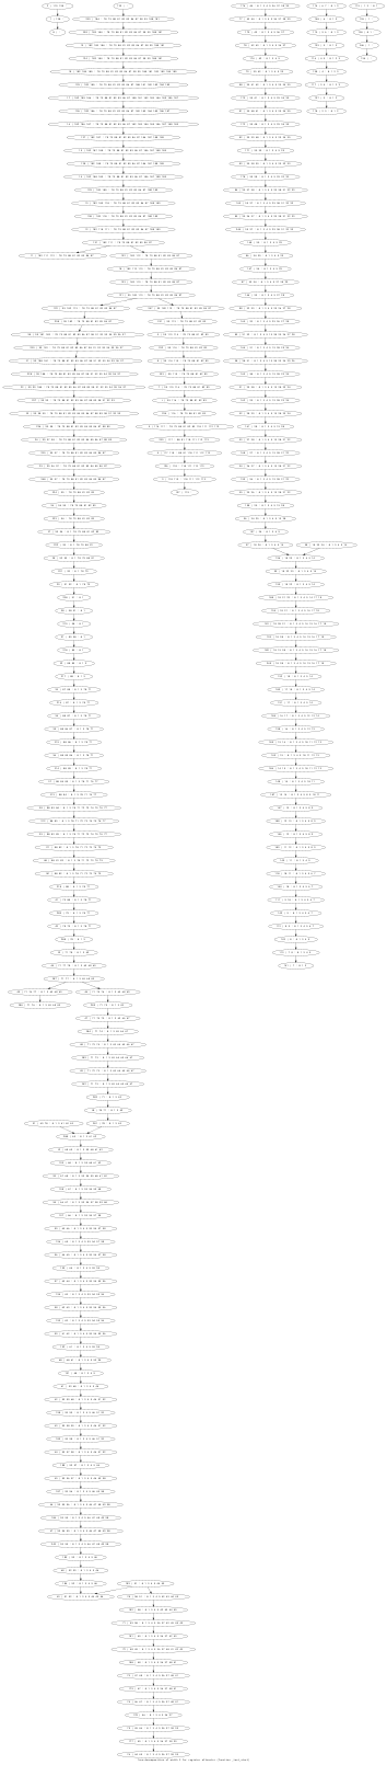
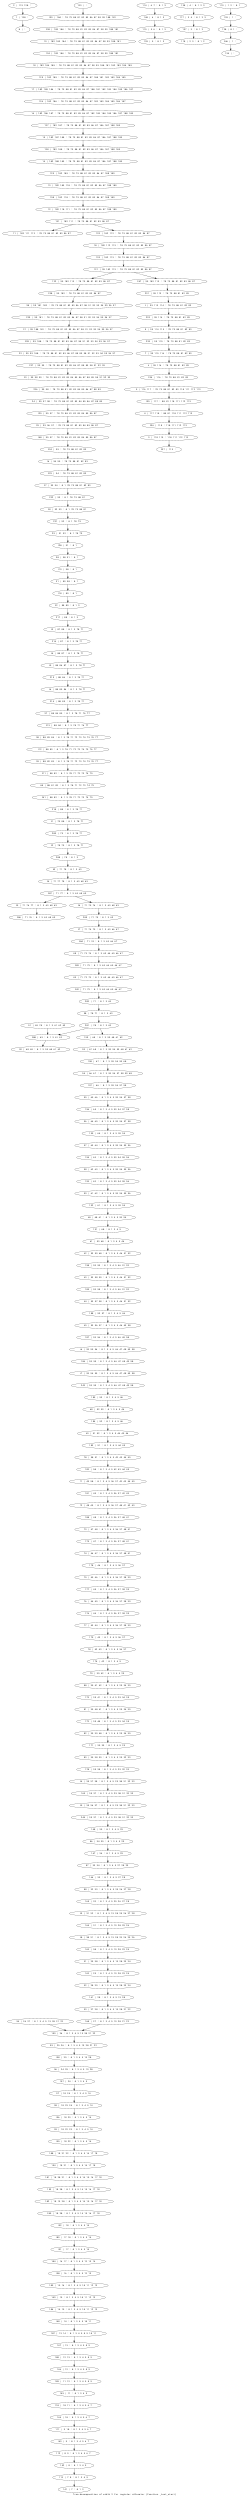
  digraph {
    fontname="Roboto Mono"
    label="Tree-decomposition of width 2 for register allocator (function _test_start)"
    node [fontname="Roboto Mono"]
    edge [fontname="Roboto Mono"]
    n1 [label="0 | : "]
    n2 [label="1 | 120 : "]
    n3 [label="2 | 119 120 : "]
    n4 [label="3 | 118 119 : 110 111 112 113 "]
    n5 [label="237 | 119 : "]
    n6 [label="4 | 117 118 : 80 81 110 111 112 113 "]
    n7 [label="236 | 118 : 110 111 112 113 "]
    n8 [label="5 | 116 117 : 78 79 80 81 82 83 110 111 112 113 "]
    n9 [label="235 | 117 : 80 81 110 111 112 113 "]
    n10 [label="6 | 95 116 : 78 79 80 81 82 83 "]
    n11 [label="234 | 116 : 78 79 80 81 82 83 "]
    n12 [label="7 | 95 115 116 : 78 79 80 81 82 83 "]
    n13 [label="8 | 95 114 115 : 78 79 80 81 82 83 "]
    n14 [label="233 | 95 115 : 78 79 80 81 82 83 "]
    n15 [label="9 | 95 113 114 : 78 79 80 81 82 83 "]
    n16 [label="232 | 95 114 : 78 79 80 81 82 83 "]
    n17 [label="10 | 102 112 113 : 78 79 80 81 82 83 86 87 "]
    n18 [label="133 | 102 113 : 78 79 80 81 82 83 86 87 "]
    n19 [label="121 | 95 102 113 : 78 79 80 81 82 83 86 87 "]
    n20 [label="11 | 102 111 112 : 78 79 80 81 82 83 86 87 "]
    n21 [label="132 | 102 112 : 78 79 80 81 82 83 86 87 "]
    n22 [label="12 | 102 110 111 : 78 79 80 81 82 83 86 87 108 109 "]
    n23 [label="131 | 102 111 : 78 79 80 81 82 83 86 87 "]
    n24 [label="13 | 102 109 110 : 78 79 80 81 82 83 86 87 108 109 "]
    n25 [label="130 | 102 110 : 78 79 80 81 82 83 86 87 108 109 "]
    n26 [label="14 | 102 108 109 : 78 79 80 81 82 83 86 87 106 107 108 109 "]
    n27 [label="129 | 102 109 : 78 79 80 81 82 83 86 87 108 109 "]
    n28 [label="15 | 102 107 108 : 78 79 80 81 82 83 86 87 106 107 108 109 "]
    n29 [label="128 | 102 108 : 78 79 80 81 82 83 86 87 106 107 108 109 "]
    n30 [label="16 | 102 106 107 : 78 79 80 81 82 83 86 87 102 103 104 105 106 107 108 109 "]
    n31 [label="127 | 102 107 : 78 79 80 81 82 83 86 87 106 107 108 109 "]
    n32 [label="17 | 102 105 106 : 78 79 80 81 82 83 86 87 100 101 102 103 104 105 106 107 "]
    n33 [label="126 | 102 106 : 78 79 80 81 82 83 86 87 102 103 104 105 106 107 "]
    n34 [label="18 | 102 104 105 : 78 79 80 81 82 83 86 87 98 99 100 101 102 103 104 105 "]
    n35 [label="125 | 102 105 : 78 79 80 81 82 83 86 87 100 101 102 103 104 105 "]
    n36 [label="19 | 102 103 104 : 78 79 80 81 82 83 86 87 98 99 100 101 "]
    n37 [label="124 | 102 104 : 78 79 80 81 82 83 86 87 98 99 100 101 "]
    n38 [label="20 | 95 101 102 : 78 79 80 81 82 83 86 87 90 91 92 93 94 95 96 97 "]
    n39 [label="229 | 95 101 : 78 79 80 81 82 83 86 87 90 91 92 93 94 95 96 97 "]
    n40 [label="21 | 95 100 101 : 78 79 80 81 82 83 86 87 90 91 92 93 94 95 96 97 "]
    n41 [label="228 | 95 100 : 78 79 80 81 82 83 86 87 90 91 92 93 94 95 96 97 "]
    n42 [label="22 | 95 99 100 : 78 79 80 81 82 83 86 87 88 89 90 91 92 93 94 95 96 97 "]
    n43 [label="227 | 95 99 : 78 79 80 81 82 83 86 87 88 89 90 91 92 93 "]
    n44 [label="23 | 95 98 99 : 78 79 80 81 82 83 84 85 86 87 88 89 90 91 92 93 "]
    n45 [label="226 | 95 98 : 78 79 80 81 82 83 84 85 86 87 88 89 "]
    n46 [label="24 | 95 97 98 : 78 79 80 81 82 83 84 85 86 87 88 89 "]
    n47 [label="225 | 95 97 : 78 79 80 81 82 83 84 85 86 87 "]
    n48 [label="25 | 95 96 97 : 78 79 80 81 82 83 84 85 86 87 "]
    n49 [label="240 | 95 97 : 78 79 80 81 82 83 84 85 86 87 "]
    n50 [label="224 | 95 : 78 79 80 81 82 83 "]
    n51 [label="26 | 94 95 : 78 79 80 81 82 83 "]
    n52 [label="223 | 94 : 78 79 80 81 82 83 "]
    n53 [label="27 | 93 94 : 0 1 78 79 80 81 82 83 "]
    n54 [label="222 | 93 : 0 1 78 79 80 81 "]
    n55 [label="28 | 92 93 : 0 1 78 79 80 81 "]
    n56 [label="221 | 92 : 0 1 78 79 "]
    n57 [label="29 | 91 92 : 0 1 78 79 "]
    n58 [label="220 | 91 : 0 1 "]
    n59 [label="30 | 90 91 : 0 1 "]
    n60 [label="219 | 90 : 0 1 "]
    n61 [label="31 | 89 90 : 0 1 "]
    n62 [label="218 | 89 : 0 1 "]
    n63 [label="32 | 88 89 : 0 1 3 "]
    n64 [label="217 | 88 : 0 1 3 "]
    n65 [label="33 | 87 88 : 0 1 3 70 71 "]
    n66 [label="216 | 87 : 0 1 3 70 71 "]
    n67 [label="34 | 80 87 : 0 1 3 70 71 "]
    n68 [label="35 | 80 86 87 : 0 1 3 70 71 "]
    n69 [label="215 | 80 86 : 0 1 3 70 71 "]
    n70 [label="36 | 80 85 86 : 0 1 3 70 71 "]
    n71 [label="214 | 80 85 : 0 1 3 70 71 "]
    n72 [label="37 | 80 84 85 : 0 1 3 70 71 76 77 "]
    n73 [label="213 | 80 84 : 0 1 3 70 71 76 77 "]
    n74 [label="38 | 80 83 84 : 0 1 3 70 71 72 73 74 75 76 77 "]
    n75 [label="212 | 80 83 : 0 1 3 70 71 72 73 74 75 76 77 "]
    n76 [label="39 | 80 82 83 : 0 1 3 70 71 72 73 74 75 76 77 "]
    n77 [label="211 | 80 82 : 0 1 3 70 71 72 73 74 75 "]
    n78 [label="40 | 80 81 82 : 0 1 3 70 71 72 73 74 75 "]
    n79 [label="241 | 80 82 : 0 1 3 70 71 72 73 74 75 "]
    n80 [label="210 | 80 : 0 1 3 70 71 "]
    n81 [label="41 | 79 80 : 0 1 3 70 71 "]
    n82 [label="209 | 79 : 0 1 3 70 71 "]
    n83 [label="42 | 78 79 : 0 1 3 70 71 "]
    n84 [label="208 | 78 : 0 1 3 "]
    n85 [label="43 | 71 78 : 0 1 3 63 "]
    n86 [label="44 | 71 77 78 : 0 1 3 63 68 69 "]
    n87 [label="207 | 71 77 : 0 1 3 63 68 69 "]
    n88 [label="45 | 71 76 77 : 0 1 3 63 68 69 "]
    n89 [label="46 | 71 75 76 : 0 1 3 63 68 69 "]
    n90 [label="206 | 71 76 : 0 1 3 63 68 69 "]
    n91 [label="205 | 71 75 : 0 1 3 63 "]
    n92 [label="47 | 71 74 75 : 0 1 3 63 66 67 "]
    n93 [label="204 | 71 74 : 0 1 3 63 66 67 "]
    n94 [label="48 | 71 73 74 : 0 1 3 63 64 65 66 67 "]
    n95 [label="203 | 71 73 : 0 1 3 63 64 65 66 67 "]
    n96 [label="49 | 71 72 73 : 0 1 3 63 64 65 66 67 "]
    n97 [label="242 | 71 73 : 0 1 3 63 64 65 66 67 "]
    n98 [label="202 | 71 : 0 1 3 63 "]
    n99 [label="50 | 70 71 : 0 1 3 63 "]
    n100 [label="201 | 70 : 0 1 3 63 "]
    n101 [label="200 | 69 : 0 1 3 61 62 "]
    n102 [label="51 | 69 70 : 0 1 3 61 62 63 "]
    n103 [label="52 | 68 69 : 0 1 3 59 60 61 62 "]
    n104 [label="199 | 68 : 0 1 3 59 60 61 62 "]
    n105 [label="53 | 67 68 : 0 1 3 53 54 59 60 61 62 "]
    n106 [label="198 | 67 : 0 1 3 53 54 59 60 "]
    n107 [label="54 | 66 67 : 0 1 3 53 54 57 58 59 60 "]
    n108 [label="197 | 66 : 0 1 3 53 54 57 58 "]
    n109 [label="55 | 65 66 : 0 1 3 4 5 53 54 57 58 "]
    n110 [label="196 | 65 : 0 1 3 4 5 53 54 57 58 "]
    n111 [label="56 | 64 65 : 0 1 3 4 5 53 54 57 58 "]
    n112 [label="195 | 64 : 0 1 3 4 5 53 54 "]
    n113 [label="57 | 63 64 : 0 1 3 4 5 53 54 55 56 "]
    n114 [label="194 | 63 : 0 1 3 4 5 53 54 55 56 "]
    n115 [label="58 | 62 63 : 0 1 3 4 5 53 54 55 56 "]
    n116 [label="193 | 62 : 0 1 3 4 5 53 54 55 56 "]
    n117 [label="59 | 61 62 : 0 1 3 4 5 53 54 55 56 "]
    n118 [label="192 | 61 : 0 1 3 4 5 53 54 "]
    n119 [label="60 | 60 61 : 0 1 3 4 5 53 54 "]
    n120 [label="191 | 60 : 0 1 3 4 5 "]
    n121 [label="61 | 53 60 : 0 1 3 4 5 46 "]
    n122 [label="62 | 53 59 60 : 0 1 3 4 5 46 51 52 "]
    n123 [label="190 | 53 59 : 0 1 3 4 5 46 51 52 "]
    n124 [label="63 | 53 58 59 : 0 1 3 4 5 46 51 52 "]
    n125 [label="189 | 53 58 : 0 1 3 4 5 46 51 52 "]
    n126 [label="64 | 53 57 58 : 0 1 3 4 5 46 51 52 "]
    n127 [label="188 | 53 57 : 0 1 3 4 5 46 "]
    n128 [label="65 | 53 56 57 : 0 1 3 4 5 46 49 50 "]
    n129 [label="187 | 53 56 : 0 1 3 4 5 46 49 50 "]
    n130 [label="66 | 53 55 56 : 0 1 3 4 5 46 47 48 49 50 "]
    n131 [label="186 | 53 55 : 0 1 3 4 5 46 47 48 49 50 "]
    n132 [label="67 | 53 54 55 : 0 1 3 4 5 46 47 48 49 50 "]
    n133 [label="243 | 53 55 : 0 1 3 4 5 46 47 48 49 50 "]
    n134 [label="185 | 53 : 0 1 3 4 5 46 "]
    n135 [label="68 | 52 53 : 0 1 3 4 5 46 "]
    n136 [label="184 | 52 : 0 1 3 4 5 46 "]
    n137 [label="69 | 51 52 : 0 1 3 4 5 44 45 46 "]
    n138 [label="183 | 51 : 0 1 3 4 5 44 45 "]
    n139 [label="70 | 50 51 : 0 1 3 4 5 42 43 44 45 "]
    n140 [label="182 | 50 : 0 1 3 4 5 42 43 44 45 "]
    n141 [label="71 | 49 50 : 0 1 3 4 5 36 37 42 43 44 45 "]
    n142 [label="181 | 49 : 0 1 3 4 5 36 37 42 43 "]
    n143 [label="72 | 48 49 : 0 1 3 4 5 36 37 40 41 42 43 "]
    n144 [label="180 | 48 : 0 1 3 4 5 36 37 40 41 "]
    n145 [label="73 | 47 48 : 0 1 3 4 5 36 37 40 41 "]
    n146 [label="179 | 47 : 0 1 3 4 5 36 37 40 41 "]
    n147 [label="74 | 46 47 : 0 1 3 4 5 36 37 40 41 "]
    n148 [label="178 | 46 : 0 1 3 4 5 36 37 "]
    n149 [label="75 | 45 46 : 0 1 3 4 5 36 37 38 39 "]
    n150 [label="177 | 45 : 0 1 3 4 5 36 37 38 39 "]
    n151 [label="76 | 44 45 : 0 1 3 4 5 36 37 38 39 "]
    n152 [label="176 | 44 : 0 1 3 4 5 36 37 38 39 "]
    n153 [label="77 | 43 44 : 0 1 3 4 5 36 37 38 39 "]
    n154 [label="175 | 43 : 0 1 3 4 5 36 37 "]
    n155 [label="78 | 42 43 : 0 1 3 4 5 36 37 "]
    n156 [label="174 | 42 : 0 1 3 4 5 "]
    n157 [label="79 | 35 42 : 0 1 3 4 5 29 "]
    n158 [label="80 | 35 41 42 : 0 1 3 4 5 29 34 35 "]
    n159 [label="173 | 35 41 : 0 1 3 4 5 29 34 35 "]
    n160 [label="81 | 35 40 41 : 0 1 3 4 5 29 34 35 "]
    n161 [label="172 | 35 40 : 0 1 3 4 5 29 34 35 "]
    n162 [label="82 | 35 39 40 : 0 1 3 4 5 29 34 35 "]
    n163 [label="171 | 35 39 : 0 1 3 4 5 29 "]
    n164 [label="83 | 35 38 39 : 0 1 3 4 5 29 32 33 "]
    n165 [label="170 | 35 38 : 0 1 3 4 5 29 32 33 "]
    n166 [label="84 | 35 37 38 : 0 1 3 4 5 29 30 31 32 33 "]
    n167 [label="169 | 35 37 : 0 1 3 4 5 29 30 31 32 33 "]
    n168 [label="85 | 35 36 37 : 0 1 3 4 5 29 30 31 32 33 "]
    n169 [label="244 | 35 37 : 0 1 3 4 5 29 30 31 32 33 "]
    n170 [label="168 | 35 : 0 1 3 4 5 29 "]
    n171 [label="86 | 34 35 : 0 1 3 4 5 29 "]
    n172 [label="167 | 34 : 0 1 3 4 5 29 "]
    n173 [label="87 | 33 34 : 0 1 3 4 5 27 28 29 "]
    n174 [label="166 | 33 : 0 1 3 4 5 27 28 "]
    n175 [label="88 | 32 33 : 0 1 3 4 5 25 26 27 28 "]
    n176 [label="165 | 32 : 0 1 3 4 5 25 26 27 28 "]
    n177 [label="89 | 31 32 : 0 1 3 4 5 19 20 25 26 27 28 "]
    n178 [label="164 | 31 : 0 1 3 4 5 19 20 25 26 "]
    n179 [label="90 | 30 31 : 0 1 3 4 5 19 20 23 24 25 26 "]
    n180 [label="163 | 30 : 0 1 3 4 5 19 20 23 24 "]
    n181 [label="91 | 29 30 : 0 1 3 4 5 19 20 23 24 "]
    n182 [label="162 | 29 : 0 1 3 4 5 19 20 23 24 "]
    n183 [label="92 | 28 29 : 0 1 3 4 5 19 20 23 24 "]
    n184 [label="161 | 28 : 0 1 3 4 5 19 20 "]
    n185 [label="93 | 27 28 : 0 1 3 4 5 19 20 21 22 "]
    n186 [label="160 | 27 : 0 1 3 4 5 19 20 21 22 "]
    n187 [label="94 | 26 27 : 0 1 3 4 5 19 20 21 22 "]
    n188 [label="159 | 26 : 0 1 3 4 5 19 20 21 22 "]
    n189 [label="95 | 25 26 : 0 1 3 4 5 19 20 21 22 "]
    n190 [label="158 | 25 : 0 1 3 4 5 19 20 "]
    n191 [label="96 | 24 25 : 0 1 3 4 5 19 20 "]
    n192 [label="157 | 24 : 0 1 3 4 5 "]
    n193 [label="97 | 18 24 : 0 1 3 4 5 14 "]
    n194 [label="98 | 18 23 24 : 0 1 3 4 5 14 "]
    n195 [label="156 | 18 23 : 0 1 3 4 5 14 "]
    n196 [label="99 | 18 22 23 : 0 1 3 4 5 14 "]
    n197 [label="155 | 18 22 : 0 1 3 4 5 14 "]
    n198 [label="100 | 18 21 22 : 0 1 3 4 5 14 17 18 "]
    n199 [label="154 | 18 21 : 0 1 3 4 5 14 17 18 "]
    n200 [label="101 | 18 20 21 : 0 1 3 4 5 14 15 16 17 18 "]
    n201 [label="153 | 18 20 : 0 1 3 4 5 14 15 16 17 18 "]
    n202 [label="102 | 18 19 20 : 0 1 3 4 5 14 15 16 17 18 "]
    n203 [label="245 | 18 20 : 0 1 3 4 5 14 15 16 17 18 "]
    n204 [label="152 | 18 : 0 1 3 4 5 14 "]
    n205 [label="103 | 17 18 : 0 1 3 4 5 14 "]
    n206 [label="151 | 17 : 0 1 3 4 5 14 "]
    n207 [label="104 | 16 17 : 0 1 3 4 5 12 13 14 "]
    n208 [label="150 | 16 : 0 1 3 4 5 12 13 "]
    n209 [label="105 | 15 16 : 0 1 3 4 5 10 11 12 13 "]
    n210 [label="149 | 15 : 0 1 3 4 5 10 11 12 13 "]
    n211 [label="106 | 14 15 : 0 1 3 4 5 10 11 12 13 "]
    n212 [label="148 | 14 : 0 1 3 4 5 10 11 "]
    n213 [label="107 | 13 14 : 0 1 3 4 5 8 9 10 11 "]
    n214 [label="147 | 13 : 0 1 3 4 5 8 9 "]
    n215 [label="108 | 12 13 : 0 1 3 4 5 8 9 "]
    n216 [label="146 | 12 : 0 1 3 4 5 8 9 "]
    n217 [label="109 | 11 12 : 0 1 3 4 5 8 9 "]
    n218 [label="145 | 11 : 0 1 3 4 5 "]
    n219 [label="110 | 10 11 : 0 1 3 4 5 6 7 "]
    n220 [label="144 | 10 : 0 1 3 4 5 6 7 "]
    n221 [label="111 | 9 10 : 0 1 3 4 5 6 7 "]
    n222 [label="143 | 9 : 0 1 3 4 5 6 7 "]
    n223 [label="112 | 8 9 : 0 1 3 4 5 6 7 "]
    n224 [label="142 | 8 : 0 1 3 4 5 "]
    n225 [label="113 | 7 8 : 0 1 3 4 5 "]
    n226 [label="141 | 7 : 0 1 3 "]
    n227 [label="114 | 6 7 : 0 1 3 "]
    n228 [label="140 | 6 : 0 1 3 "]
    n229 [label="115 | 5 6 : 0 1 3 "]
    n230 [label="139 | 5 : 0 1 3 "]
-   n231 [label="116 | 4 5 : 0 1 2 3 "]
    n232 [label="138 | 4 : 0 1 2 3 "]
    n233 [label="117 | 3 4 : 0 1 2 3 "]
    n234 [label="137 | 3 : 0 1 2 "]
    n235 [label="118 | 2 3 : 0 1 2 "]
    n236 [label="119 | 1 2 : 0 1 "]
    n237 [label="135 | 1 : "]
    n238 [label="120 | 0 1 : "]
    n239 [label="246 | 1 : "]
    n240 [label="134 | : "]
    n241 [label="122 | 95 102 113 : 78 79 80 81 82 83 86 87 "]
    n242 [label="247 | 95 102 113 : 78 79 80 81 82 83 86 87 "]
    n243 [label="230 | 95 102 : 78 79 80 81 82 83 86 87 "]
    n244 [label="231 | 95 113 : 78 79 80 81 82 83 "]
    n245 [label="123 | : "]
    n246 [label="239 | 104 : 78 79 80 81 82 83 86 87 98 99 100 101 "]
    n247 [label="238 | 103 104 : 78 79 80 81 82 83 86 87 98 99 100 101 "]
    n2 -> n1
    n3 -> n2
    n4 -> n5
    n6 -> n7
    n7 -> n4
    n8 -> n9
    n9 -> n6
    n10 -> n11
    n11 -> n8
    n12 -> n10
    n13 -> n14
    n14 -> n12
    n15 -> n16
    n16 -> n13
    n17 -> n18
    n18 -> n19
    n19 -> n241
    n19 -> n242
    n21 -> n17
    n22 -> n23
    n23 -> n20
    n23 -> n21
    n24 -> n25
    n25 -> n22
    n26 -> n27
    n27 -> n24
    n28 -> n29
    n29 -> n26
    n30 -> n31
    n31 -> n28
    n32 -> n33
    n33 -> n30
    n34 -> n35
    n35 -> n32
    n36 -> n37
    n37 -> n34
    n38 -> n39
    n39 -> n40
    n40 -> n41
    n41 -> n42
    n42 -> n43
    n43 -> n44
    n44 -> n45
    n45 -> n46
    n46 -> n47
    n47 -> n48
    n48 -> n49
    n49 -> n50
    n50 -> n51
    n51 -> n52
    n52 -> n53
    n53 -> n54
    n54 -> n55
    n55 -> n56
    n56 -> n57
    n57 -> n58
    n58 -> n59
    n59 -> n60
    n60 -> n61
    n61 -> n62
    n62 -> n63
    n63 -> n64
    n64 -> n65
    n65 -> n66
    n66 -> n67
    n67 -> n68
    n68 -> n69
    n69 -> n70
    n70 -> n71
    n71 -> n72
    n72 -> n73
    n73 -> n74
    n74 -> n75
    n75 -> n76
    n76 -> n77
    n77 -> n78
    n78 -> n79
    n79 -> n80
    n80 -> n81
    n81 -> n82
    n82 -> n83
    n83 -> n84
    n84 -> n85
    n85 -> n86
    n86 -> n87
    n87 -> n88
    n87 -> n89
    n88 -> n90
    n89 -> n91
    n91 -> n92
    n92 -> n93
    n93 -> n94
    n94 -> n95
    n95 -> n96
    n96 -> n97
    n97 -> n98
    n98 -> n99
    n99 -> n100
    n100 -> n101
    n101 -> n103
    n102 -> n101
-   n103 -> n104
+   n100 -> n104
    n104 -> n105
    n105 -> n106
    n106 -> n107
    n107 -> n108
    n108 -> n109
    n109 -> n110
    n110 -> n111
    n111 -> n112
    n112 -> n113
    n113 -> n114
    n114 -> n115
    n115 -> n116
    n116 -> n117
    n117 -> n118
    n118 -> n119
    n119 -> n120
    n120 -> n121
    n121 -> n122
    n122 -> n123
    n123 -> n124
    n124 -> n125
    n125 -> n126
    n126 -> n127
    n127 -> n128
    n128 -> n129
    n129 -> n130
    n130 -> n131
    n131 -> n132
    n132 -> n133
    n133 -> n134
    n134 -> n135
    n135 -> n136
    n136 -> n137
-   n138 -> n137
+   n137 -> n138
    n138 -> n139
    n139 -> n140
    n140 -> n141
    n141 -> n142
    n142 -> n143
    n143 -> n144
    n144 -> n145
    n145 -> n146
    n146 -> n147
    n147 -> n148
    n148 -> n149
    n149 -> n150
    n150 -> n151
+   n151 -> n152
    n152 -> n153
    n153 -> n154
    n154 -> n155
    n155 -> n156
    n156 -> n157
    n157 -> n158
    n158 -> n159
    n159 -> n160
    n160 -> n161
    n161 -> n162
    n162 -> n163
    n163 -> n164
    n164 -> n165
    n165 -> n166
    n166 -> n167
    n167 -> n168
    n168 -> n169
    n169 -> n170
    n170 -> n171
    n171 -> n172
    n172 -> n173
    n173 -> n174
    n174 -> n175
    n175 -> n176
    n176 -> n177
    n177 -> n178
    n178 -> n179
    n179 -> n180
    n180 -> n181
    n181 -> n182
    n182 -> n183
    n183 -> n184
    n184 -> n185
    n185 -> n186
-   n186 -> n187
+   n186 -> n188
    n187 -> n188
    n188 -> n189
    n189 -> n190
    n190 -> n191
    n191 -> n192
    n192 -> n193
-   n193 -> n195
+   n193 -> n194
    n194 -> n195
    n195 -> n196
    n196 -> n197
    n197 -> n198
    n198 -> n199
    n199 -> n200
    n200 -> n201
    n201 -> n202
    n202 -> n203
    n203 -> n204
    n204 -> n205
    n205 -> n206
    n206 -> n207
    n207 -> n208
    n208 -> n209
    n209 -> n210
    n210 -> n211
    n211 -> n212
    n212 -> n213
    n213 -> n214
    n214 -> n215
    n215 -> n216
    n216 -> n217
    n217 -> n218
    n218 -> n219
    n219 -> n220
    n220 -> n221
    n221 -> n222
    n222 -> n223
    n223 -> n224
    n224 -> n225
    n225 -> n226
    n227 -> n228
    n228 -> n229
    n229 -> n230
-   n230 -> n231
-   n231 -> n232
    n232 -> n233
    n233 -> n234
    n234 -> n235
    n236 -> n237
    n237 -> n238
    n238 -> n239
    n239 -> n240
    n241 -> n243
    n242 -> n244
    n243 -> n38
    n244 -> n15
    n245 -> n246
    n246 -> n247
    n247 -> n36
  }
